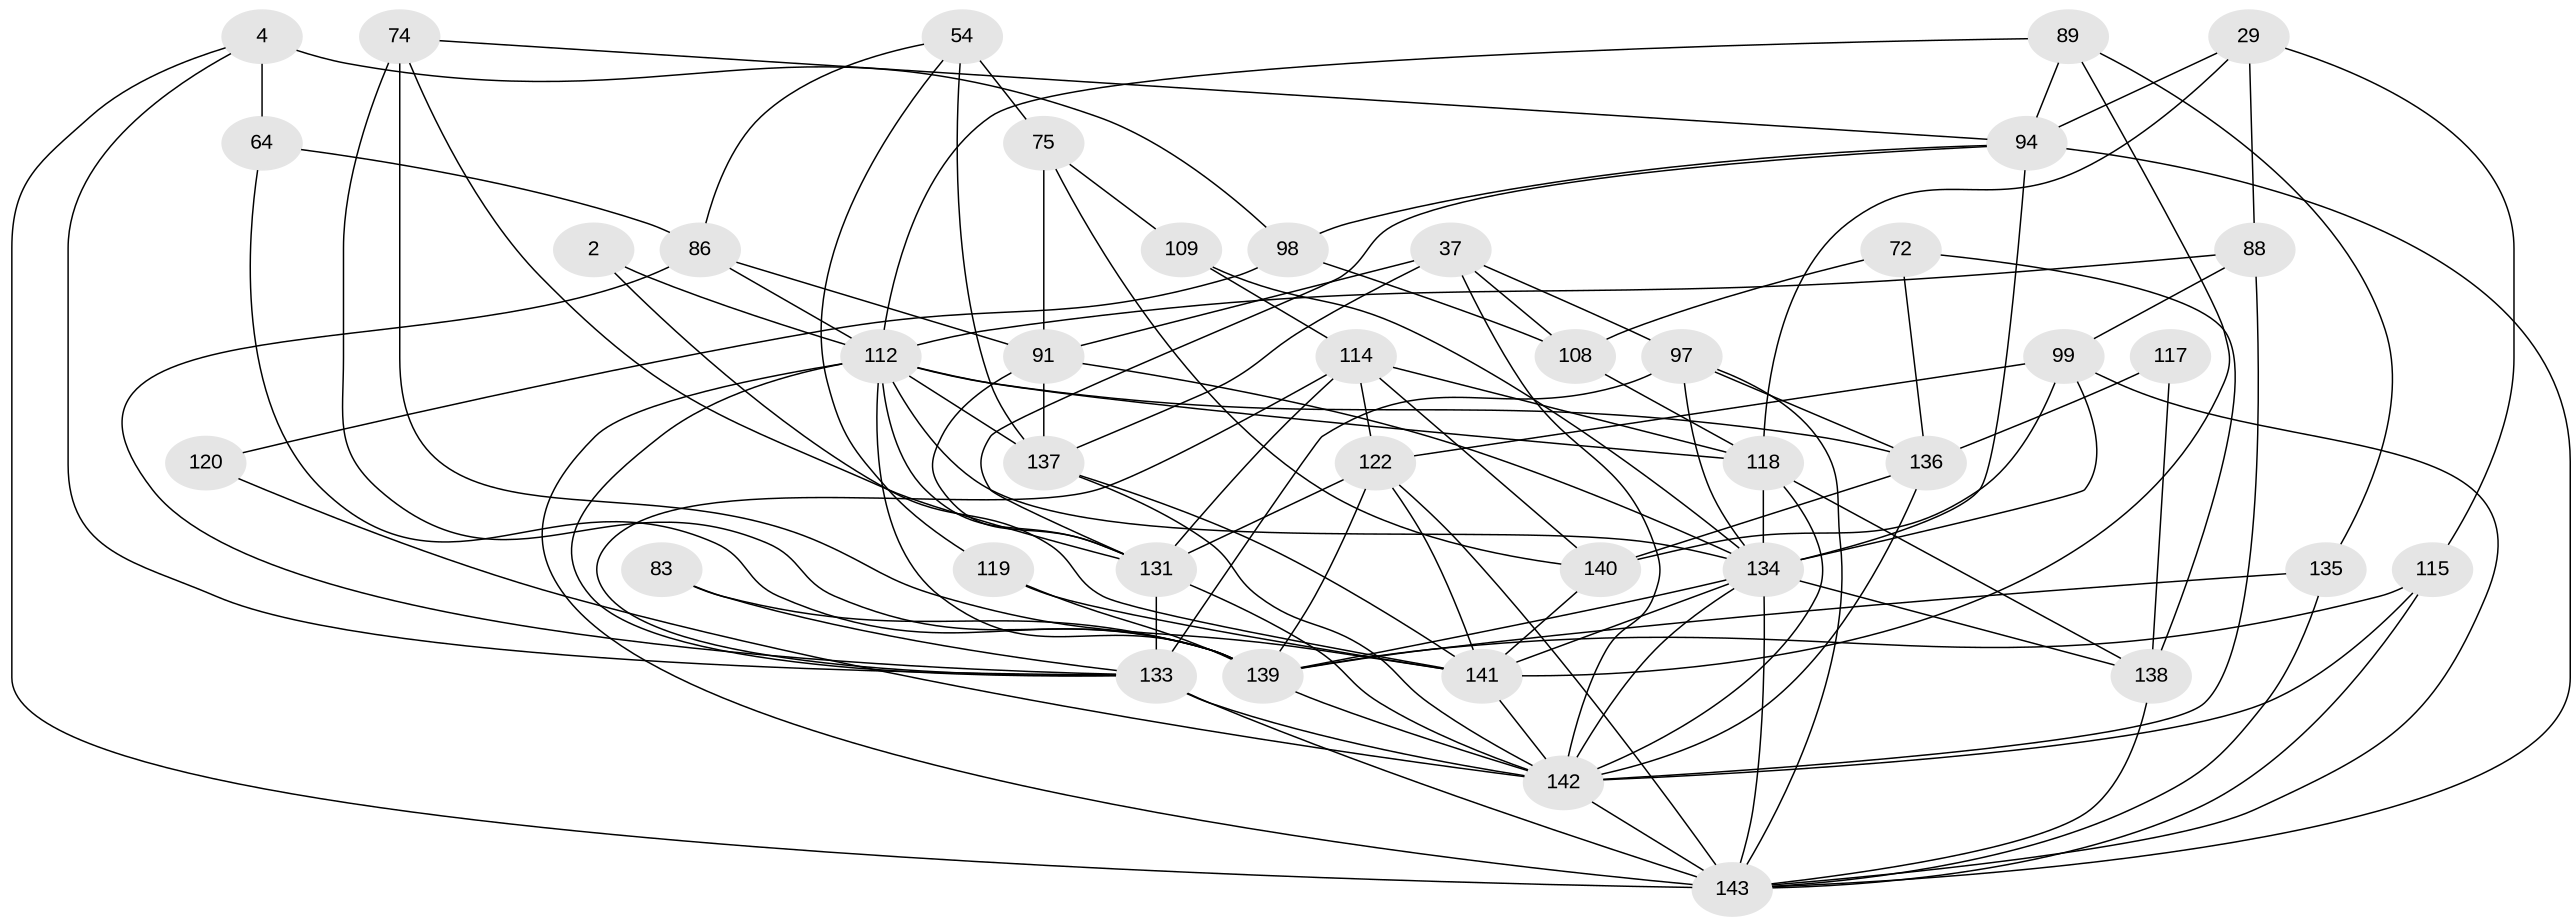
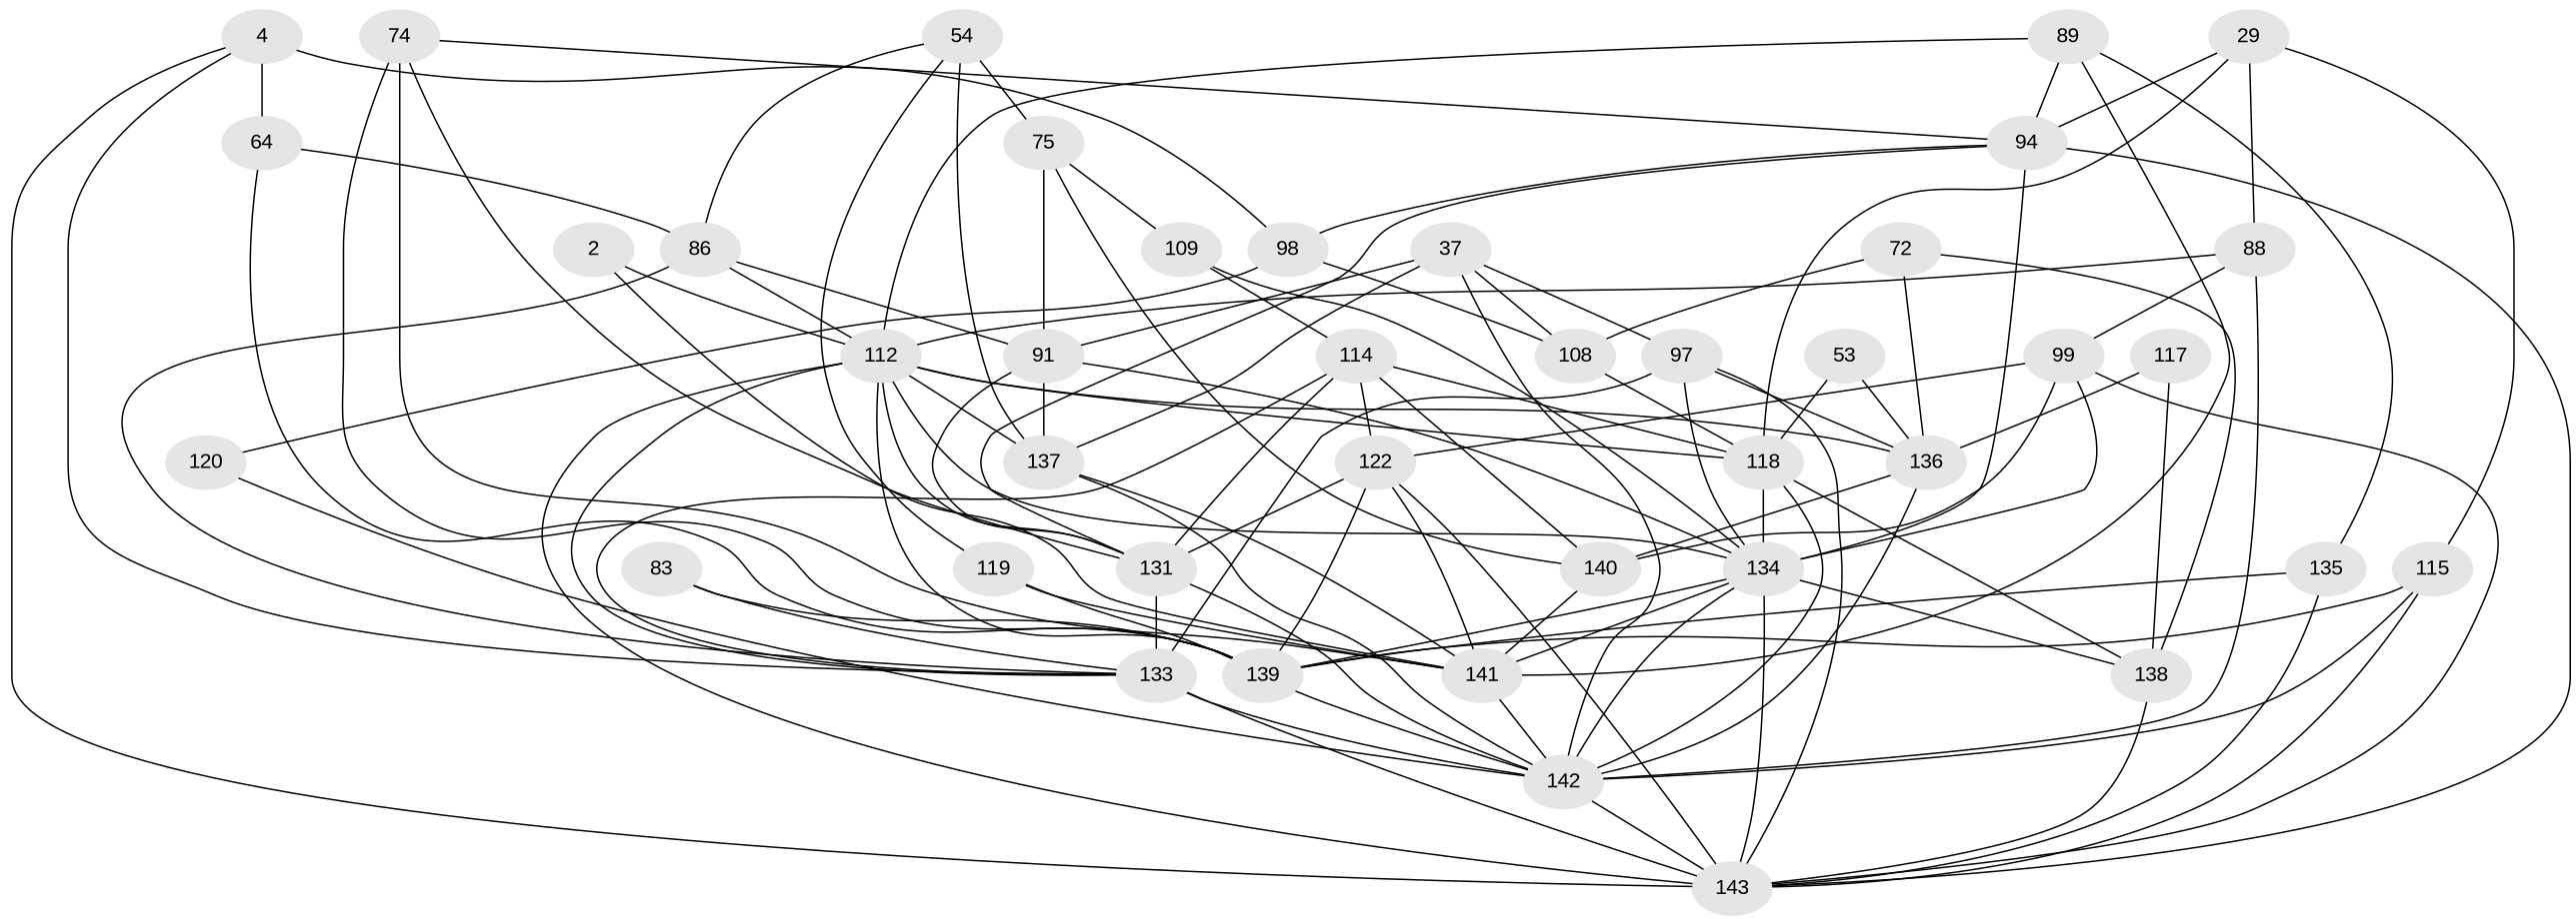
  graph {
    fontname="Liberation Sans"
    node [color=gray90 fontname="Liberation Sans" style=filled]
    edge [fontname="Liberation Sans"]
    112 [super="+79+111+78+59"]
    133 [super="+130+125"]
    143 [super="+71+106+65+103"]
    118 [super="+11+3+32"]
    137 [super="+12+9"]
    136 [super="+25+110"]
    139 [super="+93+113"]
    131 [super="+70+17+127"]
    134 [super="+92+55+81"]
    2
    141 [super="+102+40+129"]
    142 [super="+73+101+128+132"]
    64 [super="+10"]
    86 [super="+8+85"]
    4
    98 [super="+16"]
    108
    120
    88 [super="+31"]
    99 [super="+19"]
    29
    94 [super="+47"]
    115 [super="+90"]
    138 [super="+121+126"]
    37
    97
    91 [super="+50"]
+   53
    140
    75 [super="+36"]
    109
    54
    119
    72 [super="+46"]
    74
    114 [super="+105"]
    83
    122 [super="+116"]
    89
    135
    117
    112 -- 133
    112 -- 143 [weight=9]
    112 -- 118 [weight=2]
    112 -- 137 [weight=4]
    112 -- 136
    112 -- 139
    112 -- 131
    112 -- 134 [weight=6]
    133 -- 143 [weight=4]
    133 -- 142 [weight=3]
    118 -- 134 [weight=2]
    118 -- 142 [weight=3]
    118 -- 138
    137 -- 141
    137 -- 142
    136 -- 142 [weight=2]
    136 -- 140
    139 -- 142 [weight=3]
    131 -- 133 [weight=4]
    131 -- 142
    134 -- 143 [weight=2]
    134 -- 139
    134 -- 141
    134 -- 142 [weight=2]
    134 -- 138
    2 -- 112
    2 -- 141
    141 -- 142 [weight=4]
    142 -- 143 [weight=4]
    64 -- 139
    64 -- 86
    86 -- 112 [weight=2]
    86 -- 133 [weight=2]
    86 -- 91
    4 -- 133
    4 -- 143
    4 -- 64 [weight=2]
    4 -- 98
    98 -- 108
    98 -- 120
    108 -- 118
    120 -- 142
    88 -- 112 [weight=2]
    88 -- 142
    88 -- 99
    99 -- 143
    99 -- 134
    99 -- 140 [weight=2]
    99 -- 122
    29 -- 118
    29 -- 88 [weight=2]
    29 -- 94 [weight=2]
    29 -- 115
    94 -- 143 [weight=3]
    94 -- 131 [weight=2]
    94 -- 134
    94 -- 98
    115 -- 143 [weight=3]
    115 -- 139 [weight=2]
    115 -- 142
    138 -- 143 [weight=3]
    37 -- 137
    37 -- 142
    37 -- 108
    37 -- 97
    37 -- 91
    97 -- 133
    97 -- 143 [weight=2]
    97 -- 136 [weight=2]
    97 -- 134
    91 -- 137 [weight=2]
    91 -- 131
    91 -- 134
+   53 -- 118
+   53 -- 136
    140 -- 141
    75 -- 91 [weight=2]
    75 -- 140
    75 -- 109
    109 -- 134 [weight=2]
    109 -- 114
    54 -- 137 [weight=2]
    54 -- 86
    54 -- 75
    54 -- 119
    119 -- 139
    119 -- 141
    72 -- 136
    72 -- 108
    72 -- 138 [weight=2]
    74 -- 139
    74 -- 131
    74 -- 141 [weight=2]
    74 -- 94
    114 -- 133
    114 -- 118 [weight=2]
    114 -- 131
    114 -- 140
    114 -- 122
    83 -- 133
    83 -- 139
    122 -- 143 [weight=3]
    122 -- 139 [weight=3]
    122 -- 131 [weight=2]
    122 -- 141
    89 -- 112
    89 -- 141
    89 -- 94
    89 -- 135
    135 -- 143 [weight=2]
    135 -- 139
    117 -- 136
    117 -- 138
  }
